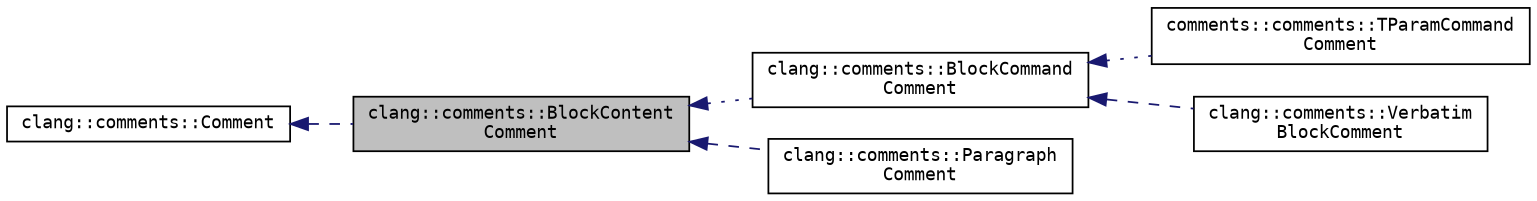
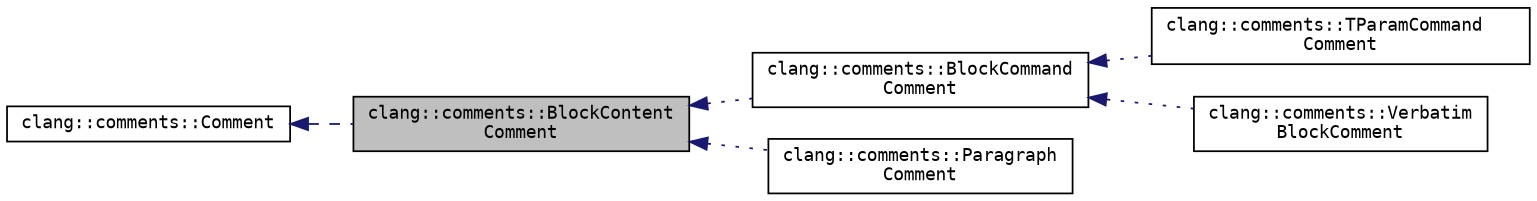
  digraph {
    fontname="DejaVu Sans Mono"
    rankdir=LR
    node [color=black fontname="DejaVu Sans Mono" fontsize=10 shape=record]
    edge [color=midnightblue dir=back fontname="DejaVu Sans Mono" fontsize=10 labelfontname=Helvetica labelfontsize=10 style=dotted]
    n1 [fillcolor=grey75 fontcolor=black height=0.2 label="clang::comments::BlockContent\lComment" style=filled width=0.4]
    n2 [height=0.2 label="clang::comments::BlockCommand\lComment" width=0.4]
    n3 [height=0.2 label="clang::comments::Paragraph\lComment" width=0.4]
-   n4 [height=0.2 label="comments::comments::TParamCommand\lComment" width=0.4]
+   n4 [height=0.2 label="clang::comments::TParamCommand\lComment" width=0.4]
    n5 [height=0.2 label="clang::comments::Verbatim\lBlockComment" width=0.4]
    n6 [height=0.2 label="clang::comments::Comment" width=0.4]
    n1 -> n2
-   n1 -> n3 [style=dashed]
+   n1 -> n3
    n2 -> n4
-   n2 -> n5 [style=dashed]
+   n2 -> n5
    n6 -> n1 [style=dashed]
  }
